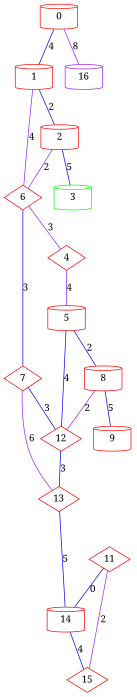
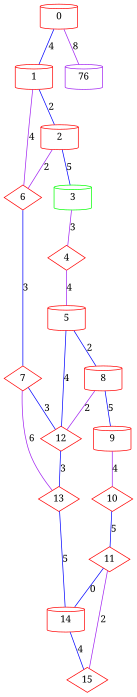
  graph {
    fontname="Noto Serif"
    node [color=red fontname="Noto Serif" shape=cylinder weight=1]
    edge [color=blue fontname="Noto Serif"]
    0
    1
-   16 [color=purple weight=4]
+   16 [color=purple weight=4 label=76]
    2
    6 [shape=diamond]
    3 [color=green weight=2]
    7 [shape=diamond]
    4 [shape=diamond]
    5
    8
    12 [shape=diamond]
    9
    13 [shape=diamond]
    14
+   10 [shape=diamond]
    11 [shape=diamond]
    15 [shape=diamond]
    0 -- 1 [label=4]
    0 -- 16 [color=purple label=8]
    1 -- 2 [label=2]
    1 -- 6 [color=purple label=4]
    2 -- 6 [color=purple label=2]
    2 -- 3 [label=5]
    6 -- 7 [label=3]
-   6 -- 4 [color=purple label=3]
+   3 -- 4 [color=purple label=3]
    7 -- 12 [label=3]
    7 -- 13 [color=purple label=6]
    4 -- 5 [color=purple label=4]
    5 -- 8 [label=2]
    5 -- 12 [label=4]
    8 -- 12 [color=purple label=2]
    8 -- 9 [label=5]
    12 -- 13 [label=3]
+   9 -- 10 [color=purple label=4]
    13 -- 14 [label=5]
    14 -- 15 [label=4]
+   10 -- 11 [label=5]
    11 -- 14 [label=0]
    11 -- 15 [color=purple label=2]
  }
